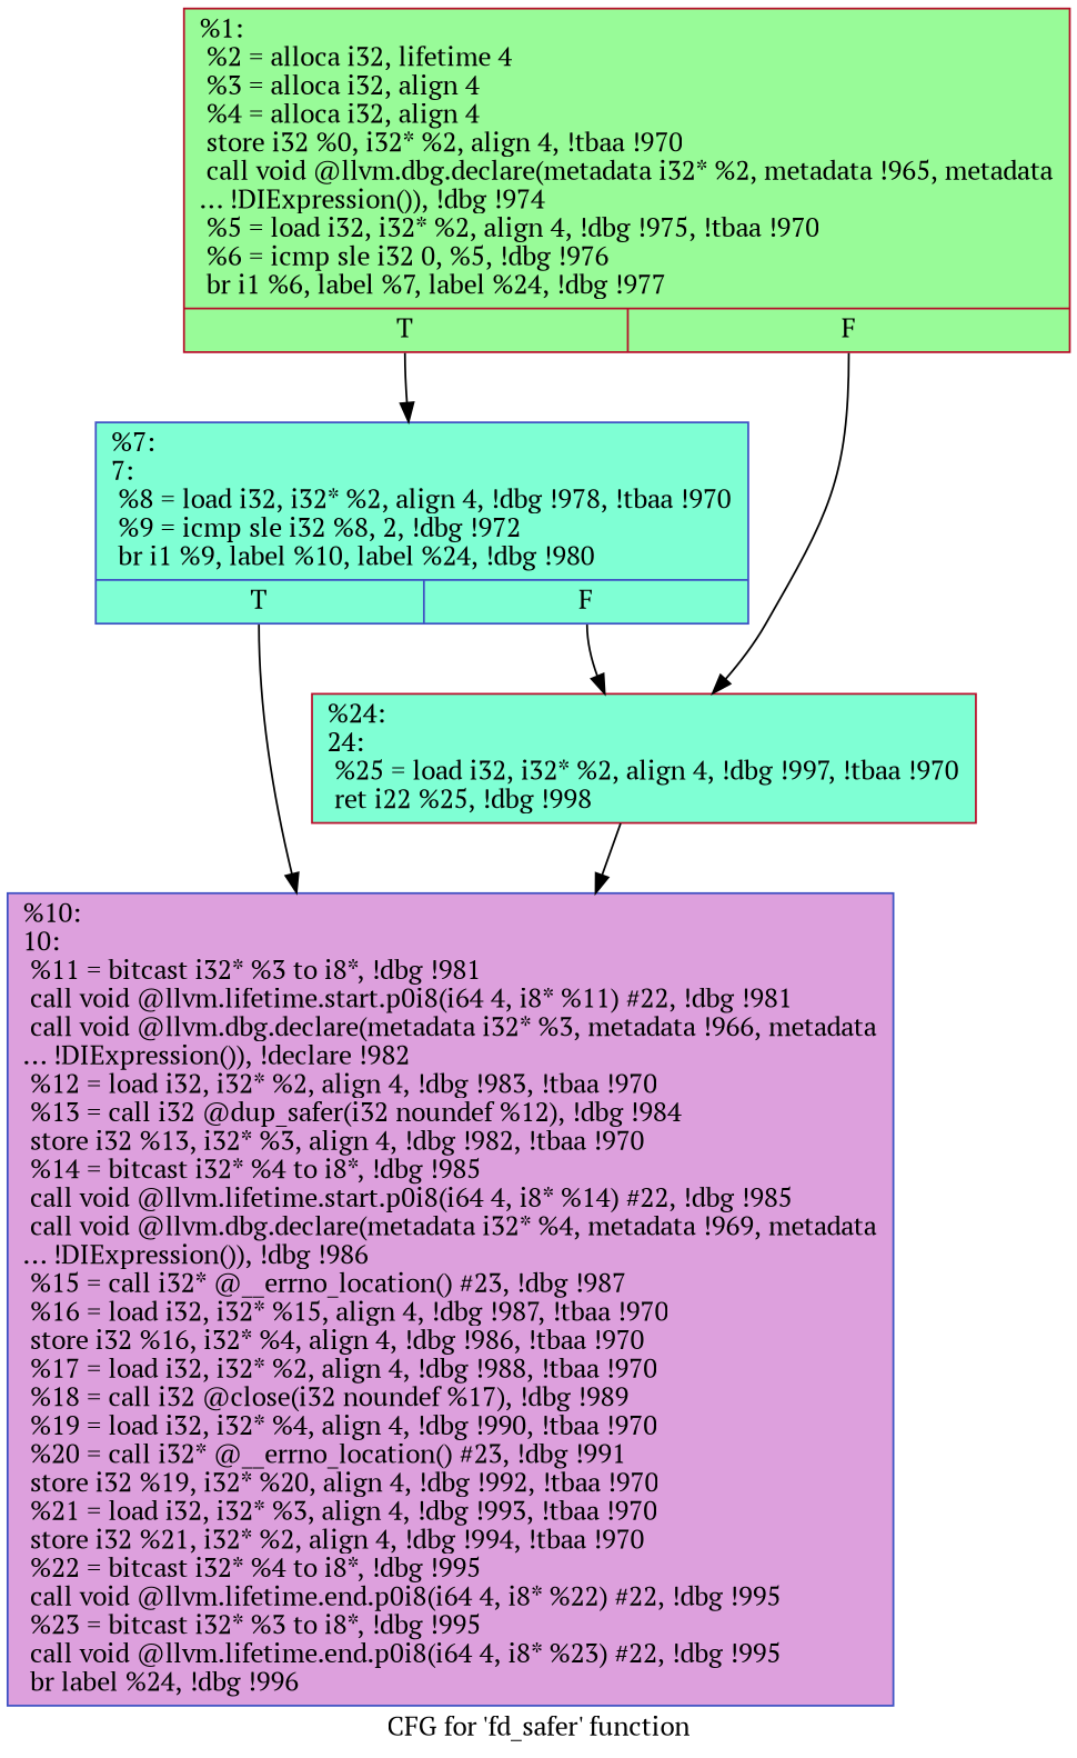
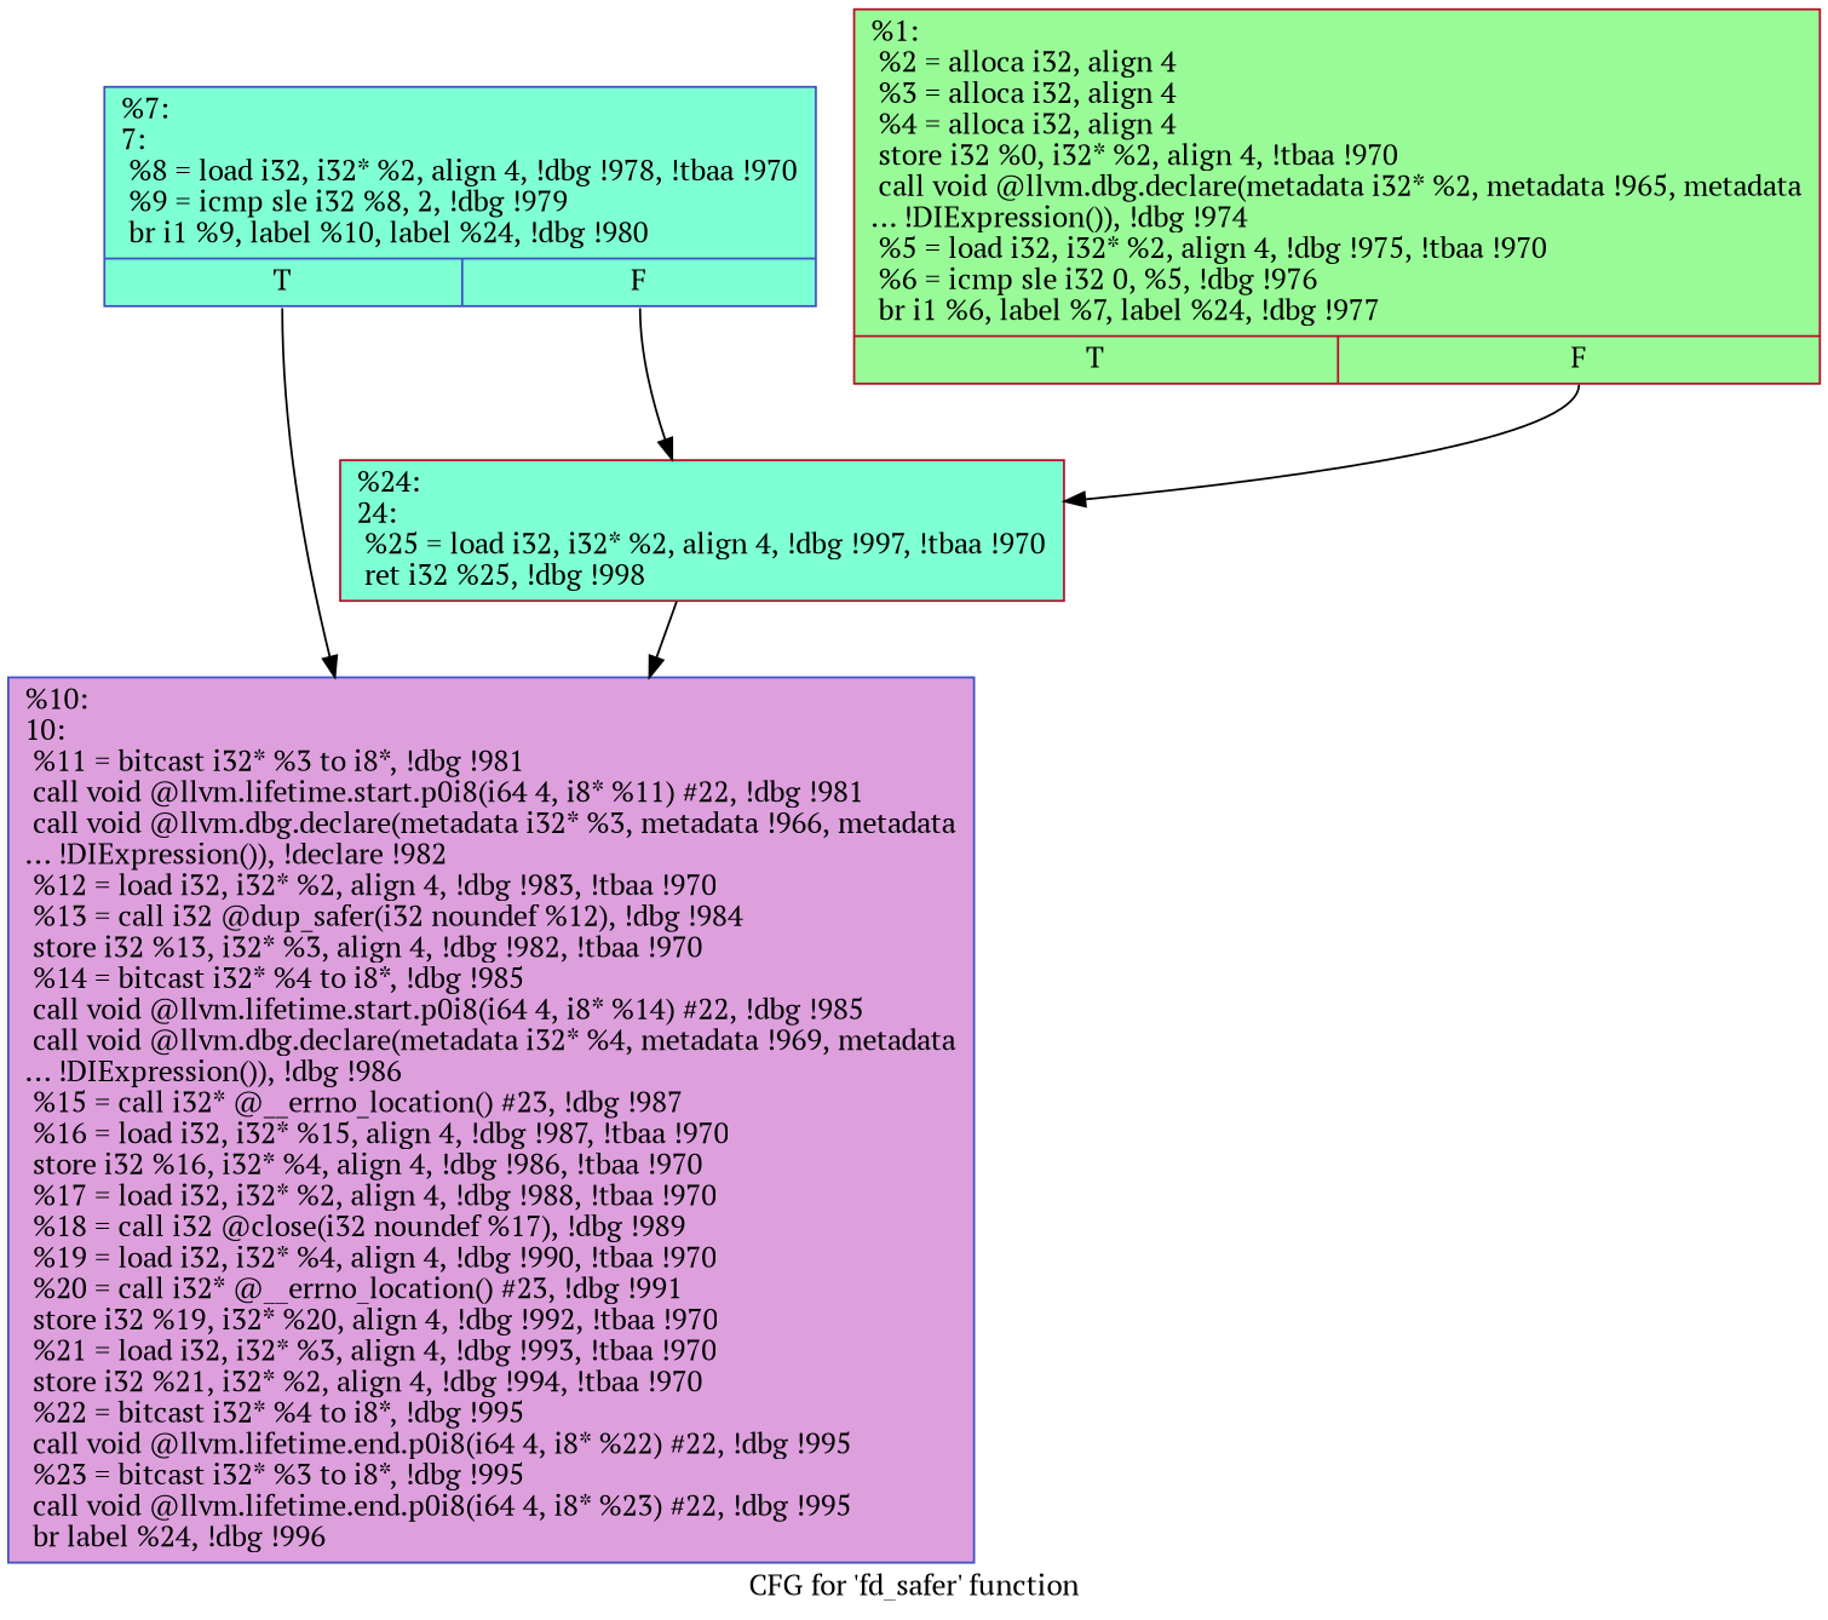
  digraph {
    fontname="PT Serif"
    label="CFG for 'fd_safer' function"
    node [color="#b70d28ff" fillcolor=aquamarine fontname="PT Serif" shape=record style=filled]
    edge [fontname="PT Serif" tailport=s0]
-   n1 [fillcolor=palegreen label="{%1:\l  %2 = alloca i32, lifetime 4\l  %3 = alloca i32, align 4\l  %4 = alloca i32, align 4\l  store i32 %0, i32* %2, align 4, !tbaa !970\l  call void @llvm.dbg.declare(metadata i32* %2, metadata !965, metadata\l... !DIExpression()), !dbg !974\l  %5 = load i32, i32* %2, align 4, !dbg !975, !tbaa !970\l  %6 = icmp sle i32 0, %5, !dbg !976\l  br i1 %6, label %7, label %24, !dbg !977\l|{<s0>T|<s1>F}}"]
-   n2 [color="#3d50c3ff" label="{%7:\l7:                                                \l  %8 = load i32, i32* %2, align 4, !dbg !978, !tbaa !970\l  %9 = icmp sle i32 %8, 2, !dbg !972\l  br i1 %9, label %10, label %24, !dbg !980\l|{<s0>T|<s1>F}}"]
-   n3 [label="{%24:\l24:                                               \l  %25 = load i32, i32* %2, align 4, !dbg !997, !tbaa !970\l  ret i22 %25, !dbg !998\l}"]
+   n1 [fillcolor=palegreen label="{%1:\l  %2 = alloca i32, align 4\l  %3 = alloca i32, align 4\l  %4 = alloca i32, align 4\l  store i32 %0, i32* %2, align 4, !tbaa !970\l  call void @llvm.dbg.declare(metadata i32* %2, metadata !965, metadata\l... !DIExpression()), !dbg !974\l  %5 = load i32, i32* %2, align 4, !dbg !975, !tbaa !970\l  %6 = icmp sle i32 0, %5, !dbg !976\l  br i1 %6, label %7, label %24, !dbg !977\l|{<s0>T|<s1>F}}"]
+   n2 [color="#3d50c3ff" label="{%7:\l7:                                                \l  %8 = load i32, i32* %2, align 4, !dbg !978, !tbaa !970\l  %9 = icmp sle i32 %8, 2, !dbg !979\l  br i1 %9, label %10, label %24, !dbg !980\l|{<s0>T|<s1>F}}"]
+   n3 [label="{%24:\l24:                                               \l  %25 = load i32, i32* %2, align 4, !dbg !997, !tbaa !970\l  ret i32 %25, !dbg !998\l}"]
    n4 [color="#3d50c3ff" fillcolor=plum label="{%10:\l10:                                               \l  %11 = bitcast i32* %3 to i8*, !dbg !981\l  call void @llvm.lifetime.start.p0i8(i64 4, i8* %11) #22, !dbg !981\l  call void @llvm.dbg.declare(metadata i32* %3, metadata !966, metadata\l... !DIExpression()), !declare !982\l  %12 = load i32, i32* %2, align 4, !dbg !983, !tbaa !970\l  %13 = call i32 @dup_safer(i32 noundef %12), !dbg !984\l  store i32 %13, i32* %3, align 4, !dbg !982, !tbaa !970\l  %14 = bitcast i32* %4 to i8*, !dbg !985\l  call void @llvm.lifetime.start.p0i8(i64 4, i8* %14) #22, !dbg !985\l  call void @llvm.dbg.declare(metadata i32* %4, metadata !969, metadata\l... !DIExpression()), !dbg !986\l  %15 = call i32* @__errno_location() #23, !dbg !987\l  %16 = load i32, i32* %15, align 4, !dbg !987, !tbaa !970\l  store i32 %16, i32* %4, align 4, !dbg !986, !tbaa !970\l  %17 = load i32, i32* %2, align 4, !dbg !988, !tbaa !970\l  %18 = call i32 @close(i32 noundef %17), !dbg !989\l  %19 = load i32, i32* %4, align 4, !dbg !990, !tbaa !970\l  %20 = call i32* @__errno_location() #23, !dbg !991\l  store i32 %19, i32* %20, align 4, !dbg !992, !tbaa !970\l  %21 = load i32, i32* %3, align 4, !dbg !993, !tbaa !970\l  store i32 %21, i32* %2, align 4, !dbg !994, !tbaa !970\l  %22 = bitcast i32* %4 to i8*, !dbg !995\l  call void @llvm.lifetime.end.p0i8(i64 4, i8* %22) #22, !dbg !995\l  %23 = bitcast i32* %3 to i8*, !dbg !995\l  call void @llvm.lifetime.end.p0i8(i64 4, i8* %23) #22, !dbg !995\l  br label %24, !dbg !996\l}"]
-   n1 -> n2
    n1 -> n3 [tailport=s1]
    n2 -> n3 [tailport=s1]
    n2 -> n4
    n3 -> n4
  }
